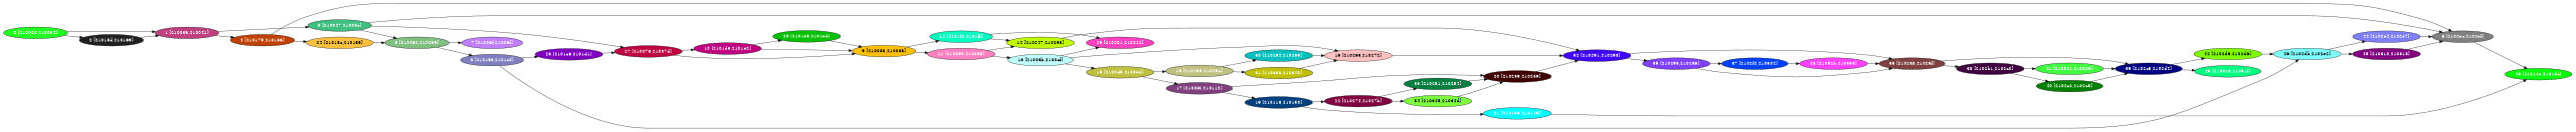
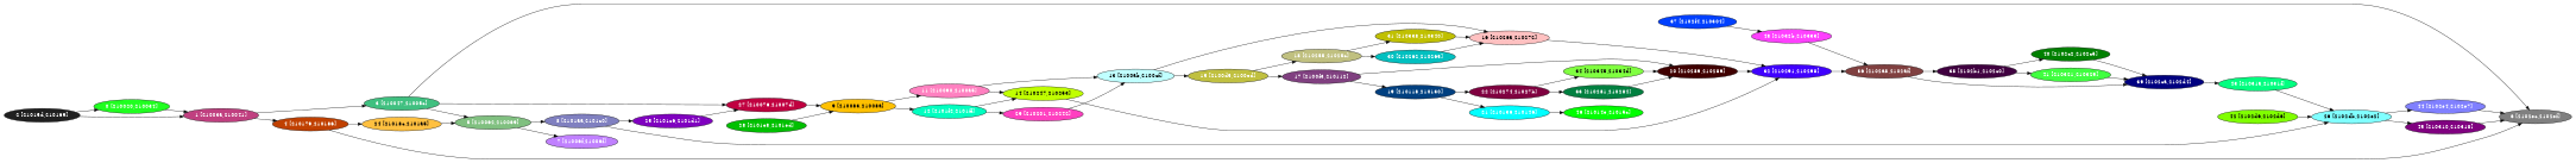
  digraph {
    rankdir=LR
    node [fontcolor="#ffffff" shape=oval style=filled]
    n1 [fillcolor="#20FF20" label="0 [210020,210034]"]
    n2 [fillcolor="#C04080" label="1 [21003a,210041]"]
    n3 [fillcolor="#202020" label="2 [21015d,210169]"]
    n4 [fillcolor="#40C080" label="3 [210047,21005c]"]
    n5 [fillcolor="#C04000" label="4 [210179,210186]"]
    n6 [fillcolor="#80C080" label="5 [210062,210069]"]
    n7 [fillcolor="#808080" label="6 [2102ec,2102ef]"]
    n8 [fillcolor="#C00040" label="27 [210076,21007d]"]
    n9 [fillcolor="#FFC040" fontcolor="#000000" label="24 [21018c,2101a5]"]
    n10 [fillcolor="#C080FF" label="7 [21006f,21006f]"]
    n11 [fillcolor="#8080C0" label="8 [2101aa,2101c0]"]
    n12 [fillcolor="#00FF00" label="46 [21014e,21015c]"]
    n13 [fillcolor="#8000C0" label="25 [2101c6,2101d1]"]
    n14 [fillcolor="#80FFFF" fontcolor="#000000" label="26 [2102db,2102e2]"]
    n15 [fillcolor="#FFC000" fontcolor="#000000" label="9 [210083,21008a]"]
-   n16 [fillcolor="#C00080" label="10 [2101d6,2101e2]"]
    n17 [fillcolor="#8080FF" label="44 [2102e4,2102e7]"]
    n18 [fillcolor="#800080" label="45 [210310,210318]"]
    n19 [fillcolor="#FF80C0" label="11 [210090,2100a5]"]
    n20 [fillcolor="#00FFC0" label="12 [2101f2,2101ff]"]
    n21 [fillcolor="#C0FFFF" fontcolor="#000000" label="13 [2100ab,2100cf]"]
    n22 [fillcolor="#C0FF00" fontcolor="#000000" label="14 [210247,210253]"]
    n23 [fillcolor="#FF40C0" label="29 [210201,210242]"]
    n24 [fillcolor="#00C000" label="28 [2101e8,2101ed]"]
    n25 [fillcolor="#C0C040" label="15 [2100d5,2100ed]"]
    n26 [fillcolor="#FFC0C0" fontcolor="#000000" label="16 [21026a,210272]"]
    n27 [fillcolor="#4000FF" label="32 [210291,210298]"]
    n28 [fillcolor="#804080" label="17 [2100f3,210112]"]
    n29 [fillcolor="#C0C080" label="18 [210255,21025c]"]
-   n30 [fillcolor="#8040FF" label="35 [21029a,2102a6]"]
    n31 [fillcolor="#804040" label="36 [2102a8,2102af]"]
    n32 [fillcolor="#004080" label="19 [210118,210130]"]
    n33 [fillcolor="#400000" label="20 [210289,210289]"]
    n34 [fillcolor="#00C0C0" label="30 [210262,210265]"]
    n35 [fillcolor="#C0C000" label="31 [210338,210340]"]
    n36 [fillcolor="#00FFFF" label="21 [210136,210146]"]
    n37 [fillcolor="#800040" label="22 [210274,21027b]"]
    n38 [fillcolor="#008040" label="33 [210281,210284]"]
    n39 [fillcolor="#80FF40" fontcolor="#000000" label="34 [210345,21034d]"]
    n40 [fillcolor="#0040FF" label="37 [2102f4,210304]"]
    n41 [fillcolor="#400040" label="38 [2102b1,2102c0]"]
    n42 [fillcolor="#000080" label="39 [2102ca,2102d4]"]
    n43 [fillcolor="#FF40FF" label="48 [21032b,210333]"]
    n44 [fillcolor="#008000" label="40 [2102c2,2102c5]"]
    n45 [fillcolor="#40FF40" label="41 [210321,210329]"]
    n46 [fillcolor="#80FF00" fontcolor="#000000" label="42 [2102d6,2102d6]"]
    n47 [fillcolor="#00FF80" label="43 [21031a,21031f]"]
    n1 -> n2
-   n1 -> n3
+   n3 -> n1
    n2 -> n4
    n2 -> n5
    n3 -> n2
    n4 -> n6
    n4 -> n7
    n4 -> n8
    n5 -> n7
    n5 -> n9
    n6 -> n10
    n6 -> n11
-   n7 -> n12
    n8 -> n15
-   n8 -> n16
    n9 -> n6
    n11 -> n13
    n11 -> n14
    n13 -> n8
    n14 -> n17
    n14 -> n18
    n15 -> n19
    n15 -> n20
-   n16 -> n15
-   n16 -> n24
    n17 -> n7
    n18 -> n7
    n19 -> n21
    n19 -> n22
    n20 -> n22
    n20 -> n23
    n21 -> n25
    n21 -> n26
    n22 -> n27
-   n21 -> n23
+   n23 -> n21
    n24 -> n15
    n25 -> n28
    n25 -> n29
    n26 -> n27
-   n27 -> n30
    n27 -> n31
    n28 -> n32
    n28 -> n33
    n29 -> n34
    n29 -> n35
-   n30 -> n31
-   n30 -> n40
    n31 -> n41
    n31 -> n42
    n32 -> n36
    n32 -> n37
    n33 -> n27
    n34 -> n26
    n35 -> n26
    n36 -> n12
    n37 -> n38
    n37 -> n39
    n38 -> n33
    n39 -> n33
    n40 -> n43
    n41 -> n44
    n41 -> n45
-   n42 -> n46
    n42 -> n47
    n43 -> n31
    n44 -> n42
    n45 -> n42
    n46 -> n14
+   n47 -> n14
  }
